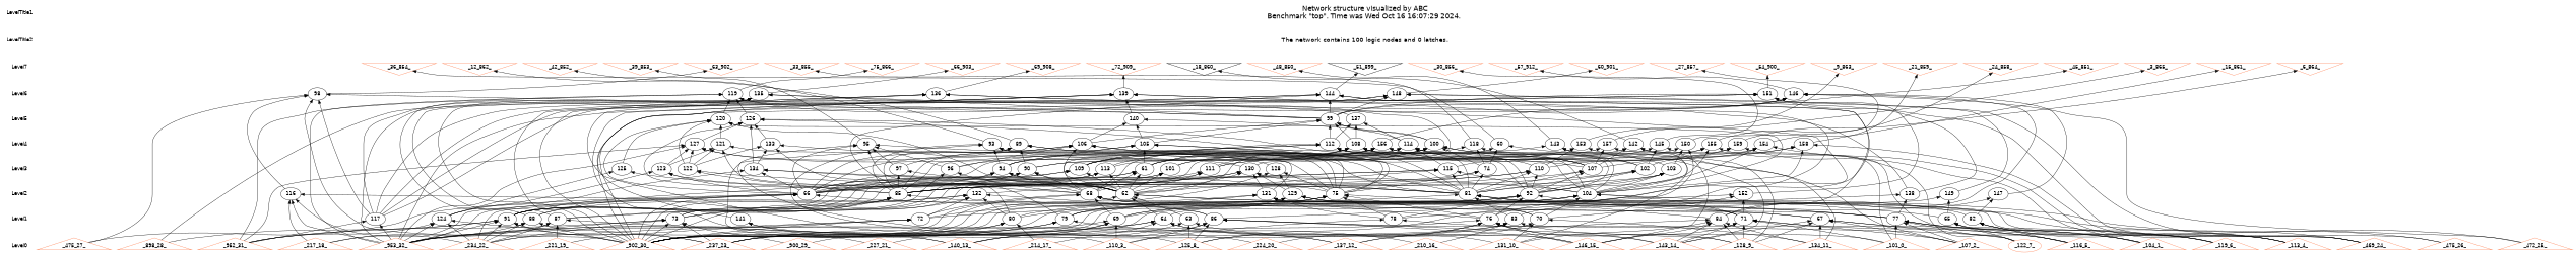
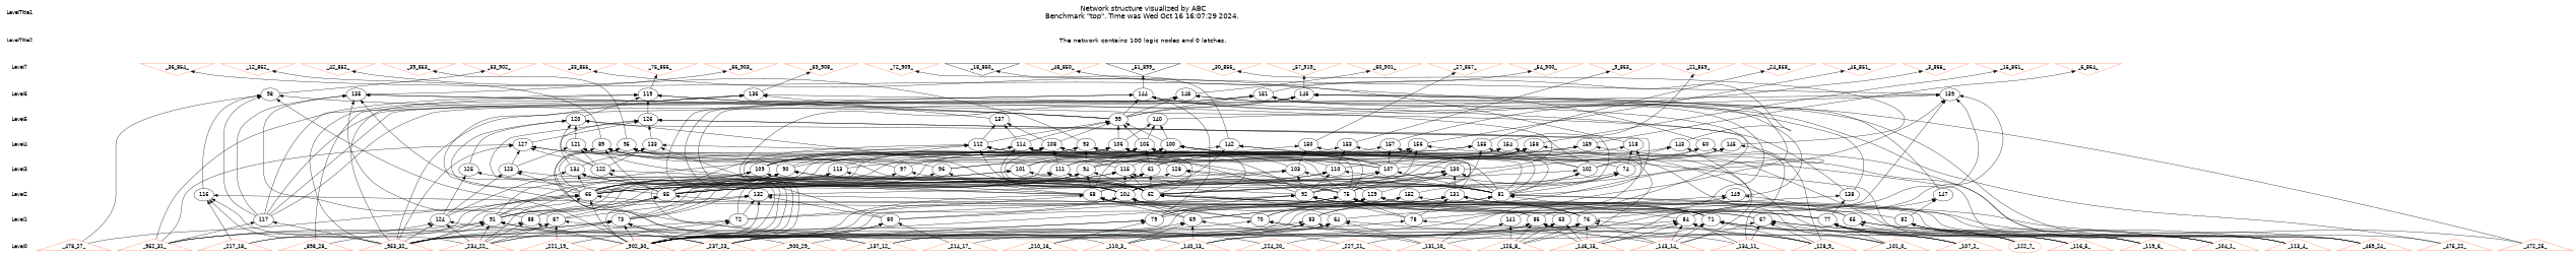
  digraph {
    fontname="DejaVu Sans"
    node [fontname="DejaVu Sans" shape=ellipse]
    edge [dir=back fontname="DejaVu Sans" style=solid]
    LevelTitle1 [shape=plaintext]
    LevelTitle2 [shape=plaintext]
    Level7 [shape=plaintext]
    Level6 [shape=plaintext]
    Level5 [shape=plaintext]
    Level4 [shape=plaintext]
    Level3 [shape=plaintext]
    Level2 [shape=plaintext]
    Level1 [shape=plaintext]
    Level0 [shape=plaintext]
    n11 [fontsize=20 label="Network structure visualized by ABC\nBenchmark \"top\". Time was Wed Oct 16 16:07:29 2024. " shape=plaintext]
    n12 [fontsize=18 label="The network contains 100 logic nodes and 0 latches.\n" shape=plaintext]
    n13 [color=coral fillcolor=coral label=_36_854_ shape=invtriangle]
    n14 [color=coral fillcolor=coral label=_12_862_ shape=invtriangle]
    n15 [color=coral fillcolor=coral label=_42_852_ shape=invtriangle]
    n16 [color=coral fillcolor=coral label=_39_853_ shape=invtriangle]
    n17 [color=coral fillcolor=coral label=_63_902_ shape=invtriangle]
    n18 [color=coral fillcolor=coral label=_33_855_ shape=invtriangle]
    n19 [color=coral fillcolor=coral label=_75_866_ shape=invtriangle]
    n20 [color=coral fillcolor=coral label=_66_903_ shape=invtriangle]
    n21 [color=coral fillcolor=coral label=_69_908_ shape=invtriangle]
    n22 [color=coral fillcolor=coral label=_72_909_ shape=invtriangle]
    n23 [color=black fillcolor=coral label=_18_860_ shape=invtriangle]
    n24 [color=coral fillcolor=coral label=_48_850_ shape=invtriangle]
    n25 [color=black fillcolor=coral label=_51_899_ shape=invtriangle]
    n26 [color=coral fillcolor=coral label=_30_856_ shape=invtriangle]
-   n27 [color=coral fillcolor=coral label=_57_912_ shape=invtriangle]
+   n27 [color=coral fillcolor=coral label=_57_919_ shape=invtriangle]
    n28 [color=coral fillcolor=coral label=_60_901_ shape=invtriangle]
    n29 [color=coral fillcolor=coral label=_27_857_ shape=invtriangle]
    n30 [color=coral fillcolor=coral label=_54_900_ shape=invtriangle]
    n31 [color=coral fillcolor=coral label=_9_863_ shape=invtriangle]
    n32 [color=coral fillcolor=coral label=_21_859_ shape=invtriangle]
    n33 [color=coral fillcolor=coral label=_24_858_ shape=invtriangle]
    n34 [color=coral fillcolor=coral label=_45_851_ shape=invtriangle]
    n35 [color=coral fillcolor=coral label=_3_865_ shape=invtriangle]
    n36 [color=coral fillcolor=coral label=_15_861_ shape=invtriangle]
    n37 [color=coral fillcolor=coral label=_6_864_ shape=invtriangle]
    n38 [label="98\n"]
    n39 [label="119\n"]
    n40 [label="135\n"]
    n41 [label="136\n"]
    n42 [label="139\n"]
    n43 [label="144\n"]
    n44 [label="146\n"]
    n45 [label="148\n"]
    n46 [label="151\n"]
    n47 [label="99\n"]
    n48 [label="120\n"]
    n49 [label="126\n"]
    n50 [label="137\n"]
    n51 [label="140\n"]
    n52 [label="60\n"]
    n53 [label="89\n"]
    n54 [label="93\n"]
    n55 [label="95\n"]
    n56 [label="100\n"]
    n57 [label="105\n"]
    n58 [label="106\n"]
    n59 [label="108\n"]
    n60 [label="112\n"]
    n61 [label="114\n"]
    n62 [label="118\n"]
    n63 [label="121\n"]
    n64 [label="127\n"]
    n65 [label="133\n"]
    n66 [label="142\n"]
    n67 [label="143\n"]
    n68 [label="145\n"]
    n69 [label="150\n"]
    n70 [label="153\n"]
    n71 [label="154\n"]
    n72 [label="155\n"]
    n73 [label="156\n"]
    n74 [label="157\n"]
    n75 [label="158\n"]
    n76 [label="159\n"]
    n77 [label="61\n"]
    n78 [label="74\n"]
    n79 [label="90\n"]
    n80 [label="94\n"]
    n81 [label="96\n"]
    n82 [label="97\n"]
    n83 [label="101\n"]
    n84 [label="102\n"]
    n85 [label="103\n"]
    n86 [label="107\n"]
    n87 [label="109\n"]
    n88 [label="110\n"]
    n89 [label="111\n"]
    n90 [label="113\n"]
    n91 [label="115\n"]
    n92 [label="122\n"]
    n93 [label="123\n"]
    n94 [label="125\n"]
    n95 [label="128\n"]
    n96 [label="130\n"]
    n97 [label="134\n"]
    n98 [label="62\n"]
    n99 [label="66\n"]
    n100 [label="68\n"]
    n101 [label="75\n"]
    n102 [label="81\n"]
    n103 [label="85\n"]
    n104 [label="92\n"]
    n105 [label="104\n"]
    n106 [label="116\n"]
    n107 [label="129\n"]
    n108 [label="131\n"]
    n109 [label="132\n"]
    n110 [label="138\n"]
    n111 [label="147\n"]
    n112 [label="149\n"]
    n113 [label="152\n"]
    n114 [label="63\n"]
    n115 [label="64\n"]
    n116 [label="65\n"]
    n117 [label="67\n"]
    n118 [label="69\n"]
    n119 [label="70\n"]
    n120 [label="71\n"]
    n121 [label="72\n"]
    n122 [label="73\n"]
    n123 [label="76\n"]
    n124 [label="77\n"]
    n125 [label="78\n"]
    n126 [label="79\n"]
    n127 [label="80\n"]
    n128 [label="82\n"]
    n129 [label="83\n"]
    n130 [label="84\n"]
    n131 [label="86\n"]
    n132 [label="87\n"]
    n133 [label="88\n"]
    n134 [label="91\n"]
    n135 [label="117\n"]
    n136 [label="124\n"]
    n137 [label="141\n"]
    n138 [color=coral fillcolor=coral label=_128_9_ shape=triangle]
    n139 [color=coral fillcolor=coral label=_113_4_ shape=triangle]
    n140 [color=coral fillcolor=coral label=_469_24_ shape=triangle]
    n141 [color=coral fillcolor=coral label=_101_0_ shape=triangle]
    n142 [color=coral fillcolor=coral label=_210_16_ shape=triangle]
    n143 [color=coral fillcolor=coral label=_224_20_ shape=triangle]
    n144 [color=coral fillcolor=coral label=_214_17_ shape=triangle]
    n145 [color=coral fillcolor=coral label=_116_5_ shape=triangle]
    n146 [color=coral fillcolor=coral label=_104_1_ shape=triangle]
    n147 [color=coral fillcolor=coral label=_137_12_ shape=triangle]
    n148 [color=coral fillcolor=coral label=_234_22_ shape=triangle]
    n149 [color=coral fillcolor=coral label=_217_18_ shape=triangle]
    n150 [color=coral fillcolor=coral label=_107_2_ shape=triangle]
    n151 [color=coral fillcolor=coral label=_134_11_ shape=triangle]
    n152 [color=coral fillcolor=coral label=_952_31_ shape=triangle]
    n153 [color=coral fillcolor=coral label=_110_3_ shape=triangle]
    n154 [color=coral fillcolor=coral label=_221_19_ shape=triangle]
    n155 [color=coral fillcolor=coral label=_131_10_ shape=triangle]
    n156 [color=coral fillcolor=coral label=_227_21_ shape=triangle]
    n157 [color=coral fillcolor=coral label=_953_32_ shape=triangle]
    n158 [color=coral fillcolor=coral label=_472_25_ shape=triangle]
    n159 [color=coral fillcolor=coral label=_900_29_ shape=triangle]
-   n160 [color=coral fillcolor=coral label=_475_27_ shape=triangle]
+   n160 [color=coral fillcolor=coral label=_478_27_ shape=triangle]
    n161 [color=coral fillcolor=coral label=_140_13_ shape=triangle]
    n162 [color=coral fillcolor=coral label=_122_7_]
    n163 [color=coral fillcolor=coral label=_119_6_ shape=triangle]
    n164 [color=coral fillcolor=coral label=_237_23_ shape=triangle]
    n165 [color=coral fillcolor=coral label=_898_28_ shape=triangle]
    n166 [color=coral fillcolor=coral label=_146_15_ shape=triangle]
    n167 [color=coral fillcolor=coral label=_125_8_ shape=triangle]
-   n168 [color=coral fillcolor=coral label=_475_26_ shape=triangle]
+   n168 [color=coral fillcolor=coral label=_475_22_ shape=triangle]
    n169 [color=coral fillcolor=coral label=_143_14_ shape=triangle]
    n170 [color=coral fillcolor=coral label=_902_30_ shape=triangle]
    subgraph sub_1 {
      LevelTitle1
      LevelTitle2
      Level7
      Level6
      Level5
      Level4
      Level3
      Level2
      Level1
      Level0
    }
    subgraph sub_2 {
      rank=same
      LevelTitle1
      n11
    }
    subgraph sub_3 {
      rank=same
      LevelTitle2
      n12
    }
    subgraph sub_4 {
      rank=same
      Level7
      n13
      n14
      n15
      n16
      n17
      n18
      n19
      n20
      n21
      n22
      n23
      n24
      n25
      n26
      n27
      n28
      n29
      n30
      n31
      n32
      n33
      n34
      n35
      n36
      n37
    }
    subgraph sub_5 {
      rank=same
      Level6
      n38
      n39
      n40
      n41
      n42
      n43
      n44
      n45
      n46
    }
    subgraph sub_6 {
      rank=same
      Level5
      n47
      n48
      n49
      n50
      n51
    }
    subgraph sub_7 {
      rank=same
      Level4
      n52
      n53
      n54
      n55
      n56
      n57
      n58
      n59
      n60
      n61
      n62
      n63
      n64
      n65
      n66
      n67
      n68
      n69
      n70
      n71
      n72
      n73
      n74
      n75
      n76
    }
    subgraph sub_8 {
      rank=same
      Level3
      n77
      n78
      n79
      n80
      n81
      n82
      n83
      n84
      n85
      n86
      n87
      n88
      n89
      n90
      n91
      n92
      n93
      n94
      n95
      n96
      n97
    }
    subgraph sub_9 {
      rank=same
      Level2
      n98
      n99
      n100
      n101
      n102
      n103
      n104
      n105
      n106
      n107
      n108
      n109
      n110
      n111
      n112
      n113
    }
    subgraph sub_10 {
      rank=same
      Level1
      n114
      n115
      n116
      n117
      n118
      n119
      n120
      n121
      n122
      n123
      n124
      n125
      n126
      n127
      n128
      n129
      n130
      n131
      n132
      n133
      n134
      n135
      n136
      n137
    }
    subgraph sub_11 {
      rank=same
      Level0
      n138
      n139
      n140
      n141
      n142
      n143
      n144
      n145
      n146
      n147
      n148
      n149
      n150
      n151
      n152
      n153
      n154
      n155
      n156
      n157
      n158
      n159
      n160
      n161
      n162
      n163
      n164
      n165
      n166
      n167
      n168
      n169
      n170
    }
    LevelTitle1 -> LevelTitle2 [style=invis]
    LevelTitle2 -> Level7 [style=invis]
    Level7 -> Level6 [style=invis]
    Level6 -> Level5 [style=invis]
    Level5 -> Level4 [style=invis]
    Level4 -> Level3 [style=invis]
    Level3 -> Level2 [style=invis]
    Level2 -> Level1 [style=invis]
    Level1 -> Level0 [style=invis]
    n11 -> n12 [style=invis]
    n12 -> n13 [style=invis]
    n12 -> n14 [style=invis]
    n12 -> n15 [style=invis]
    n12 -> n16 [style=invis]
    n12 -> n17 [style=invis]
    n12 -> n18 [style=invis]
    n12 -> n19 [style=invis]
    n12 -> n20 [style=invis]
    n12 -> n21 [style=invis]
    n12 -> n22 [style=invis]
    n12 -> n23 [style=invis]
    n12 -> n24 [style=invis]
    n12 -> n25 [style=invis]
    n12 -> n26 [style=invis]
    n12 -> n27 [style=invis]
    n12 -> n28 [style=invis]
    n12 -> n29 [style=invis]
    n12 -> n30 [style=invis]
    n12 -> n31 [style=invis]
    n12 -> n32 [style=invis]
    n12 -> n33 [style=invis]
    n12 -> n34 [style=invis]
    n12 -> n35 [style=invis]
    n12 -> n36 [style=invis]
    n12 -> n37 [style=invis]
    n13 -> n14 [style=invis]
    n13 -> n52
    n14 -> n15 [style=invis]
    n14 -> n53
    n15 -> n16 [style=invis]
    n15 -> n54
    n16 -> n17 [style=invis]
    n16 -> n55
    n17 -> n18 [style=invis]
    n17 -> n38
    n18 -> n19 [style=invis]
    n18 -> n62
    n19 -> n20 [style=invis]
    n19 -> n39
    n20 -> n21 [style=invis]
    n20 -> n40
    n21 -> n22 [style=invis]
    n21 -> n41
    n22 -> n23 [style=invis]
    n22 -> n42
    n23 -> n24 [style=invis]
    n23 -> n66
    n24 -> n25 [style=invis]
    n24 -> n67
    n25 -> n26 [style=invis]
    n25 -> n43
    n26 -> n27 [style=invis]
    n26 -> n68
    n27 -> n28 [style=invis]
    n27 -> n44
    n28 -> n29 [style=invis]
    n28 -> n45
    n29 -> n30 [style=invis]
    n29 -> n69
    n30 -> n31 [style=invis]
    n30 -> n46
    n31 -> n32 [style=invis]
    n31 -> n70
    n32 -> n33 [style=invis]
    n32 -> n71
    n33 -> n34 [style=invis]
    n33 -> n72
    n34 -> n35 [style=invis]
    n34 -> n73
    n35 -> n36 [style=invis]
    n35 -> n74
    n36 -> n37 [style=invis]
    n36 -> n75
    n37 -> n76
    n38 -> n47
    n38 -> n106
    n38 -> n135
    n38 -> n160
    n38 -> n170
    n39 -> n47
    n39 -> n48
    n39 -> n49
    n39 -> n96
    n39 -> n152
    n39 -> n157
    n40 -> n47
    n40 -> n131
    n40 -> n132
    n40 -> n133
    n40 -> n135
    n40 -> n170
    n41 -> n50
    n41 -> n110
    n41 -> n143
    n41 -> n157
    n41 -> n165
    n42 -> n51
    n42 -> n130
    n42 -> n137
    n42 -> n156
    n42 -> n157
    n42 -> n159
    n43 -> n47
    n43 -> n110
    n43 -> n123
    n43 -> n126
    n43 -> n135
    n43 -> n170
    n44 -> n47
    n44 -> n111
    n44 -> n129
    n44 -> n135
    n44 -> n158
    n44 -> n170
    n45 -> n47
    n45 -> n112
    n45 -> n135
    n45 -> n168
    n45 -> n170
    n46 -> n47
    n46 -> n113
    n46 -> n135
    n46 -> n140
    n46 -> n170
    n47 -> n56
    n47 -> n57
    n47 -> n58
    n47 -> n59
    n47 -> n60
    n47 -> n61
    n48 -> n63
    n48 -> n92
    n48 -> n94
    n48 -> n98
    n48 -> n99
    n48 -> n105
    n49 -> n64
    n49 -> n65
    n49 -> n97
    n49 -> n101
    n49 -> n102
    n49 -> n103
    n50 -> n59
    n50 -> n60
    n50 -> n61
    n51 -> n56
    n51 -> n57
    n51 -> n58
    n52 -> n77
    n52 -> n78
    n52 -> n151
    n53 -> n79
    n53 -> n102
    n53 -> n103
    n53 -> n104
    n53 -> n153
    n54 -> n80
    n54 -> n101
    n54 -> n102
    n54 -> n103
    n54 -> n161
    n55 -> n81
    n55 -> n82
    n55 -> n98
    n55 -> n99
    n55 -> n101
    n55 -> n147
    n56 -> n77
    n56 -> n78
    n56 -> n83
    n56 -> n84
    n56 -> n85
    n56 -> n100
    n57 -> n77
    n57 -> n80
    n57 -> n101
    n57 -> n102
    n57 -> n103
    n58 -> n81
    n58 -> n82
    n58 -> n86
    n58 -> n98
    n58 -> n99
    n58 -> n101
    n59 -> n79
    n59 -> n86
    n59 -> n87
    n59 -> n88
    n59 -> n89
    n59 -> n105
    n60 -> n90
    n60 -> n100
    n60 -> n102
    n60 -> n103
    n60 -> n104
    n60 -> n105
    n61 -> n86
    n61 -> n87
    n61 -> n91
    n61 -> n104
    n61 -> n105
    n61 -> n134
    n62 -> n78
    n62 -> n80
    n62 -> n155
    n63 -> n92
    n63 -> n93
    n63 -> n100
    n63 -> n101
    n64 -> n92
    n64 -> n93
    n64 -> n95
    n64 -> n96
    n64 -> n152
    n64 -> n157
    n65 -> n92
    n65 -> n97
    n65 -> n108
    n65 -> n127
    n66 -> n86
    n66 -> n87
    n66 -> n105
    n66 -> n145
    n67 -> n80
    n67 -> n84
    n67 -> n166
    n68 -> n77
    n68 -> n84
    n68 -> n138
    n69 -> n83
    n69 -> n85
    n69 -> n167
    n70 -> n87
    n70 -> n88
    n70 -> n150
    n71 -> n84
    n71 -> n90
    n71 -> n105
    n71 -> n163
    n72 -> n91
    n72 -> n104
    n72 -> n134
    n72 -> n162
    n73 -> n81
    n73 -> n86
    n73 -> n98
    n73 -> n99
    n73 -> n169
    n74 -> n79
    n74 -> n86
    n74 -> n141
    n75 -> n86
    n75 -> n89
    n75 -> n105
    n75 -> n139
    n76 -> n88
    n76 -> n89
    n76 -> n146
    n77 -> n98
    n77 -> n99
    n77 -> n100
    n77 -> n122
    n78 -> n101
    n78 -> n102
    n78 -> n103
    n79 -> n98
    n79 -> n99
    n79 -> n100
    n79 -> n134
    n80 -> n98
    n80 -> n99
    n80 -> n100
    n80 -> n122
    n81 -> n100
    n81 -> n122
    n82 -> n102
    n82 -> n103
    n83 -> n98
    n83 -> n99
    n83 -> n122
    n84 -> n102
    n84 -> n103
    n84 -> n104
    n85 -> n102
    n85 -> n103
    n85 -> n104
    n85 -> n105
    n86 -> n102
    n86 -> n103
    n86 -> n104
    n87 -> n98
    n87 -> n99
    n87 -> n134
    n88 -> n100
    n88 -> n102
    n88 -> n103
    n88 -> n104
    n89 -> n98
    n89 -> n99
    n89 -> n134
    n90 -> n98
    n90 -> n99
    n90 -> n134
    n91 -> n98
    n91 -> n99
    n91 -> n102
    n91 -> n103
    n91 -> n105
    n92 -> n102
    n92 -> n103
    n93 -> n98
    n93 -> n99
    n93 -> n136
    n94 -> n101
    n94 -> n136
    n95 -> n101
    n95 -> n107
    n95 -> n121
    n96 -> n98
    n96 -> n99
    n96 -> n102
    n96 -> n107
    n96 -> n108
    n96 -> n109
    n97 -> n98
    n97 -> n99
    n97 -> n105
    n97 -> n136
    n98 -> n114
    n98 -> n115
    n98 -> n116
    n98 -> n168
-   n98 -> n170
    n99 -> n117
    n99 -> n148
    n99 -> n149
    n99 -> n157
    n99 -> n160
    n99 -> n170
    n100 -> n118
    n100 -> n119
    n100 -> n120
    n100 -> n121
    n100 -> n140
    n100 -> n170
    n101 -> n123
    n101 -> n124
    n101 -> n125
    n101 -> n126
    n101 -> n127
    n101 -> n170
    n102 -> n128
    n102 -> n129
    n102 -> n130
    n102 -> n158
    n102 -> n170
    n103 -> n131
    n103 -> n132
    n103 -> n133
    n103 -> n170
    n104 -> n123
    n104 -> n124
    n104 -> n125
    n104 -> n126
    n104 -> n127
    n104 -> n170
    n105 -> n118
    n105 -> n119
    n105 -> n120
    n105 -> n121
    n105 -> n140
    n105 -> n170
    n106 -> n117
    n106 -> n148
    n106 -> n149
    n106 -> n157
    n107 -> n118
    n107 -> n119
    n107 -> n120
    n107 -> n140
    n107 -> n170
    n108 -> n123
    n108 -> n124
    n108 -> n125
    n108 -> n126
    n108 -> n170
    n109 -> n121
    n109 -> n127
    n109 -> n131
    n109 -> n132
    n109 -> n133
    n109 -> n170
    n110 -> n124
    n110 -> n125
    n111 -> n128
    n111 -> n130
+   n112 -> n114
    n112 -> n115
    n112 -> n116
    n113 -> n118
    n113 -> n119
    n113 -> n120
    n114 -> n161
    n114 -> n166
    n114 -> n167
    n115 -> n144
    n115 -> n155
    n115 -> n157
    n115 -> n164
    n115 -> n169
    n116 -> n139
    n116 -> n146
    n116 -> n162
    n117 -> n138
    n117 -> n145
    n117 -> n150
    n117 -> n151
    n117 -> n162
    n117 -> n169
    n118 -> n153
    n118 -> n156
    n118 -> n157
    n118 -> n161
    n119 -> n147
    n119 -> n151
    n119 -> n155
    n120 -> n138
    n120 -> n141
    n120 -> n146
    n120 -> n150
    n120 -> n166
    n120 -> n169
    n121 -> n148
    n121 -> n154
    n121 -> n170
    n122 -> n148
    n122 -> n152
    n122 -> n157
    n122 -> n159
    n122 -> n164
    n122 -> n170
    n123 -> n138
    n123 -> n143
    n123 -> n157
    n123 -> n166
    n123 -> n167
    n123 -> n169
    n124 -> n139
    n124 -> n141
    n124 -> n145
    n124 -> n146
    n124 -> n150
    n124 -> n163
    n125 -> n153
    n125 -> n162
    n126 -> n142
    n126 -> n164
    n126 -> n170
    n127 -> n144
    n127 -> n164
    n127 -> n170
    n128 -> n139
    n128 -> n145
    n128 -> n163
    n129 -> n141
    n129 -> n142
    n129 -> n157
    n129 -> n164
    n130 -> n138
    n130 -> n147
    n130 -> n151
    n130 -> n155
    n130 -> n166
    n130 -> n169
    n131 -> n138
    n131 -> n153
    n131 -> n161
    n131 -> n163
    n131 -> n166
    n131 -> n167
    n132 -> n147
    n132 -> n148
    n132 -> n154
    n132 -> n157
    n133 -> n148
    n133 -> n149
    n133 -> n170
    n134 -> n148
    n134 -> n152
    n134 -> n157
    n134 -> n164
    n134 -> n165
    n134 -> n170
    n135 -> n152
    n135 -> n157
    n136 -> n148
    n136 -> n152
    n136 -> n157
    n136 -> n164
    n137 -> n161
    n137 -> n167
  }
